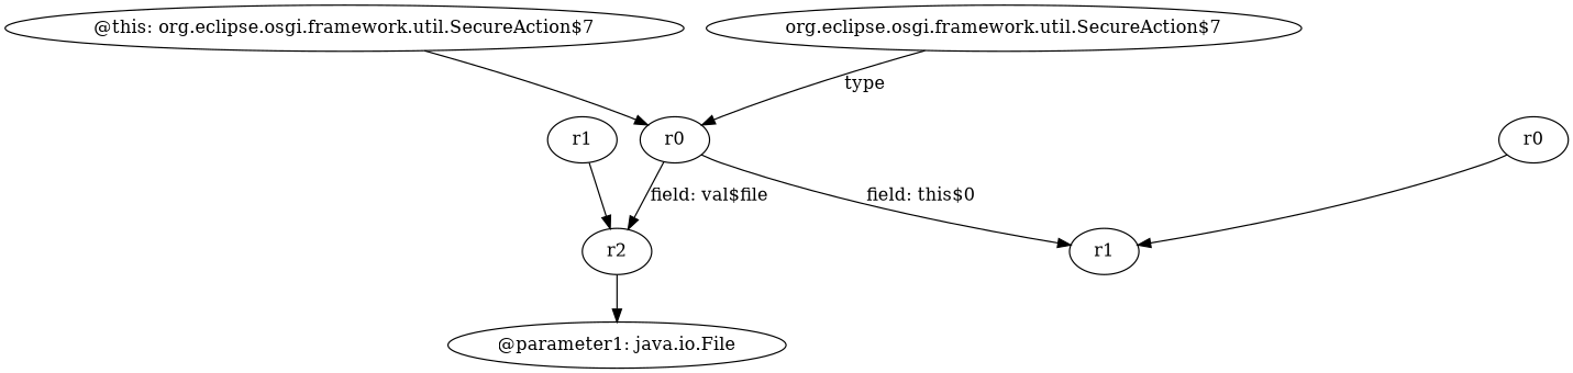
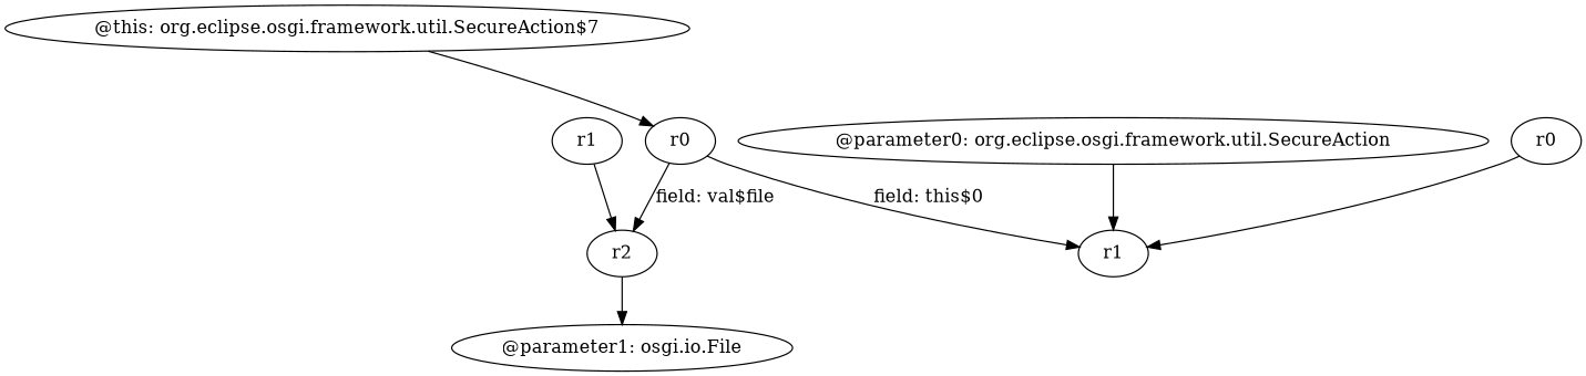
  digraph {
    n1 [label=r0]
    n2 [label=r2]
    n3 [label=r1]
-   n4 [label="@parameter1: java.io.File"]
+   n4 [label="@parameter1: osgi.io.File"]
    n5 [label=r1]
+   n6 [label="@parameter0: org.eclipse.osgi.framework.util.SecureAction"]
    n7 [label=r0]
    n8 [label="@this: org.eclipse.osgi.framework.util.SecureAction$7"]
-   n9 [label="org.eclipse.osgi.framework.util.SecureAction$7"]
    n1 -> n2 [label="field: val$file"]
    n1 -> n3 [label="field: this$0"]
    n2 -> n4
    n5 -> n2
+   n6 -> n3
    n7 -> n3
    n8 -> n1
-   n9 -> n1 [label=type]
  }
